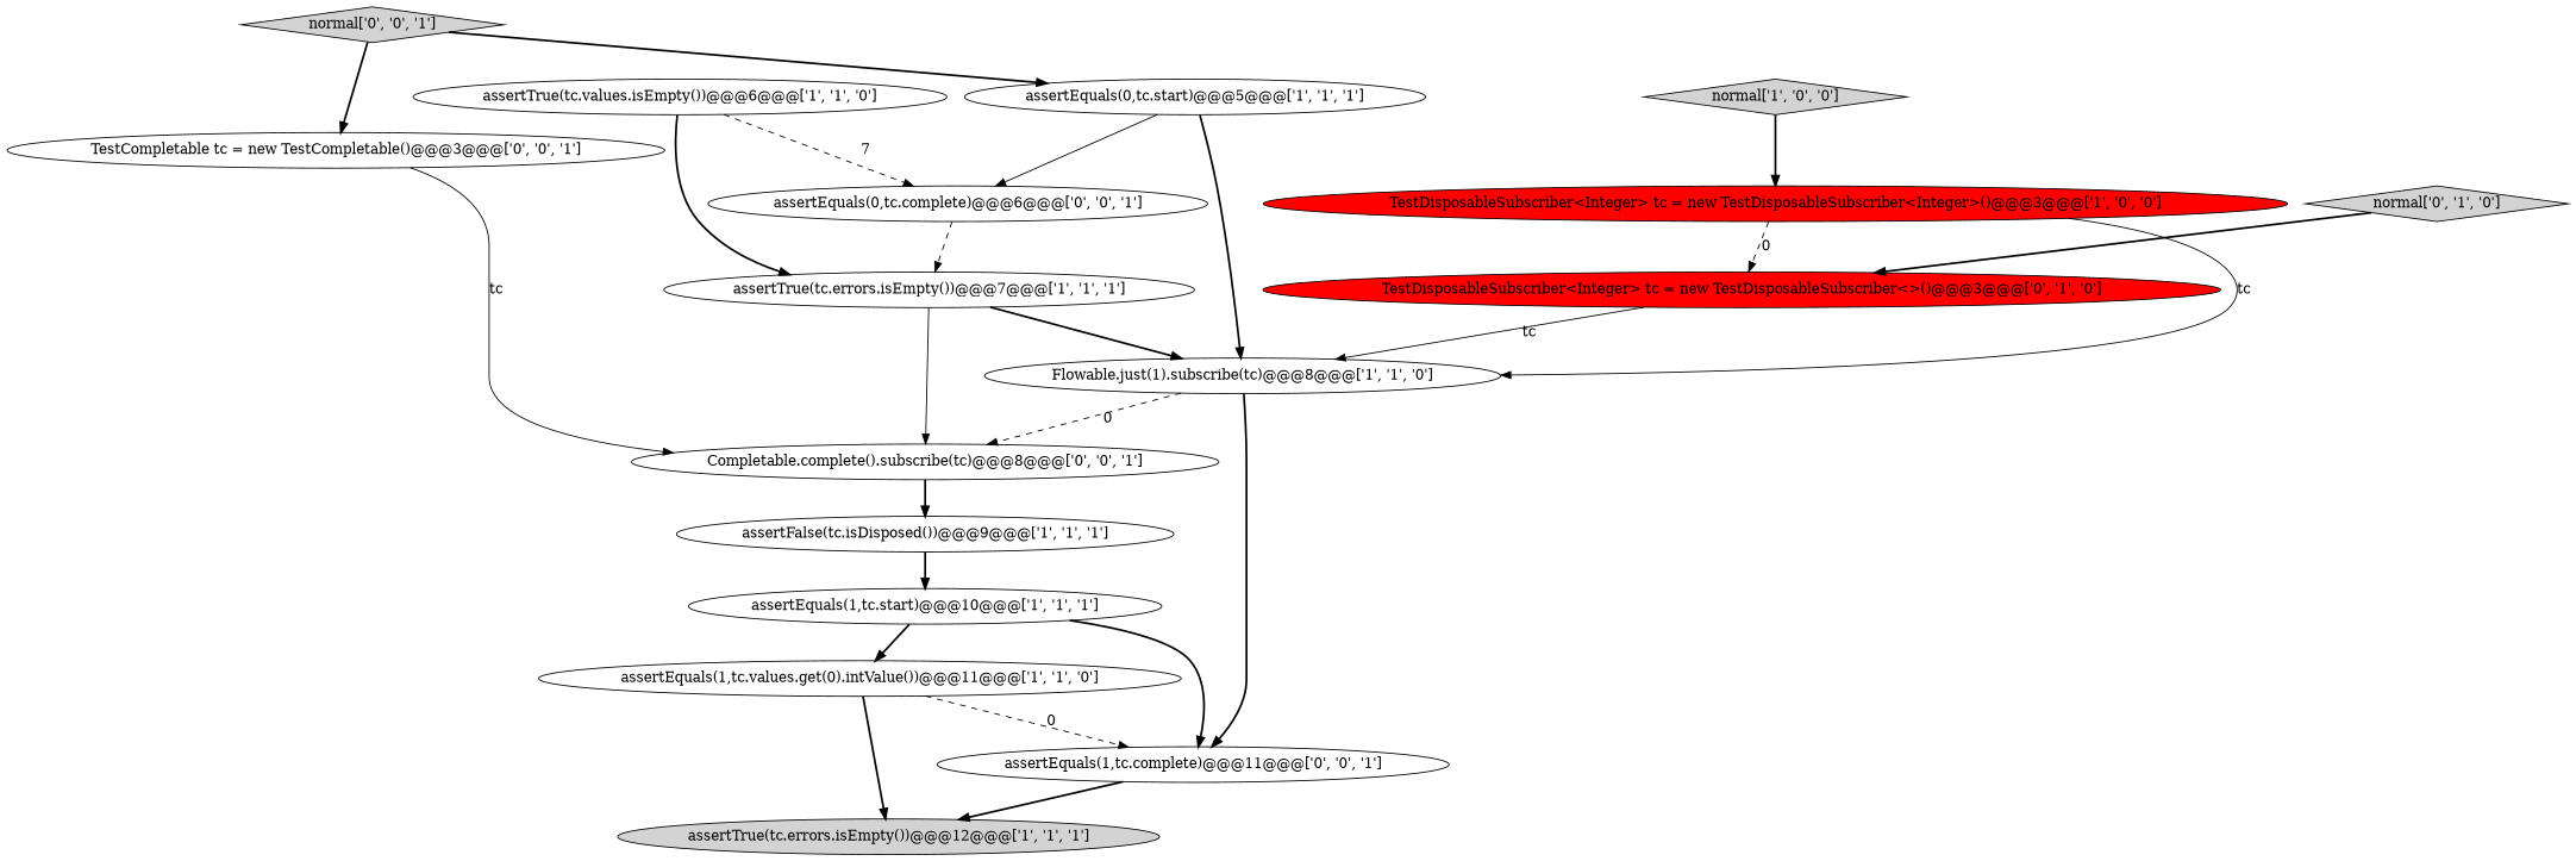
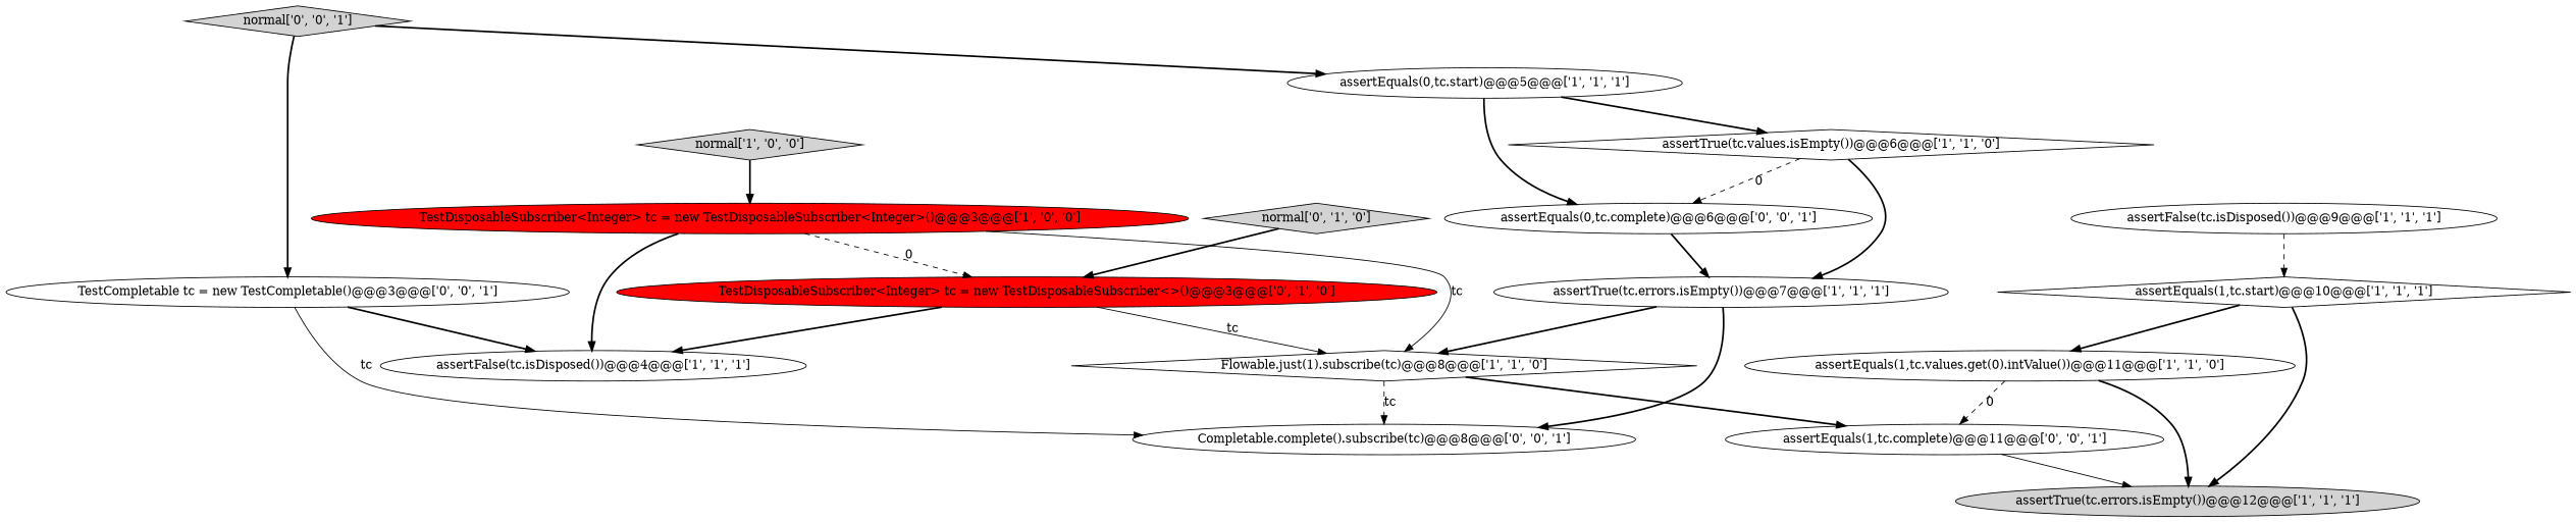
  digraph {
    node [fillcolor=white shape=ellipse style=filled]
    edge [style=bold]
    n1 [fillcolor=red label="TestDisposableSubscriber<Integer> tc = new TestDisposableSubscriber<Integer>()@@@3@@@['1', '0', '0']"]
-   n2 [label="Flowable.just(1).subscribe(tc)@@@8@@@['1', '1', '0']"]
+   n2 [label="Flowable.just(1).subscribe(tc)@@@8@@@['1', '1', '0']" shape=diamond]
    n3 [fillcolor=red label="TestDisposableSubscriber<Integer> tc = new TestDisposableSubscriber<>()@@@3@@@['0', '1', '0']"]
+   n4 [label="assertFalse(tc.isDisposed())@@@4@@@['1', '1', '1']"]
    n5 [label="assertEquals(1,tc.complete)@@@11@@@['0', '0', '1']"]
    n6 [label="Completable.complete().subscribe(tc)@@@8@@@['0', '0', '1']"]
    n7 [label="assertFalse(tc.isDisposed())@@@9@@@['1', '1', '1']"]
-   n8 [label="assertEquals(1,tc.start)@@@10@@@['1', '1', '1']"]
+   n8 [label="assertEquals(1,tc.start)@@@10@@@['1', '1', '1']" shape=diamond]
    n9 [label="assertEquals(1,tc.values.get(0).intValue())@@@11@@@['1', '1', '0']"]
    n10 [fillcolor=lightgray label="assertTrue(tc.errors.isEmpty())@@@12@@@['1', '1', '1']"]
    n11 [fillcolor=lightgray label="normal['1', '0', '0']" shape=diamond]
    n12 [label="assertEquals(0,tc.complete)@@@6@@@['0', '0', '1']"]
    n13 [label="assertTrue(tc.errors.isEmpty())@@@7@@@['1', '1', '1']"]
    n14 [fillcolor=lightgray label="normal['0', '1', '0']" shape=diamond]
    n15 [label="assertEquals(0,tc.start)@@@5@@@['1', '1', '1']"]
-   n16 [label="assertTrue(tc.values.isEmpty())@@@6@@@['1', '1', '0']"]
+   n16 [label="assertTrue(tc.values.isEmpty())@@@6@@@['1', '1', '0']" shape=diamond]
    n17 [label="TestCompletable tc = new TestCompletable()@@@3@@@['0', '0', '1']"]
    n18 [fillcolor=lightgray label="normal['0', '0', '1']" shape=diamond]
    n1 -> n2 [label=tc style=solid]
    n1 -> n3 [label=0 style=dashed]
+   n1 -> n4
    n2 -> n5
-   n2 -> n6 [label=0 style=dashed]
+   n2 -> n6 [label=tc style=dashed]
    n3 -> n2 [label=tc style=solid]
-   n5 -> n10
-   n6 -> n7
-   n7 -> n8
-   n8 -> n5
+   n3 -> n4
+   n5 -> n10 [style=solid]
+   n7 -> n8 [style=dashed]
+   n8 -> n10
    n8 -> n9
    n9 -> n5 [label=0 style=dashed]
    n9 -> n10
    n11 -> n1
-   n12 -> n13 [style=dashed]
+   n12 -> n13
    n13 -> n2
-   n13 -> n6 [style=solid]
+   n13 -> n6
    n14 -> n3
-   n15 -> n12 [style=solid]
-   n15 -> n2
-   n16 -> n12 [label=7 style=dashed]
+   n15 -> n12
+   n15 -> n16
+   n16 -> n12 [label=0 style=dashed]
    n16 -> n13
+   n17 -> n4
    n17 -> n6 [label=tc style=solid]
    n18 -> n15
    n18 -> n17
  }
